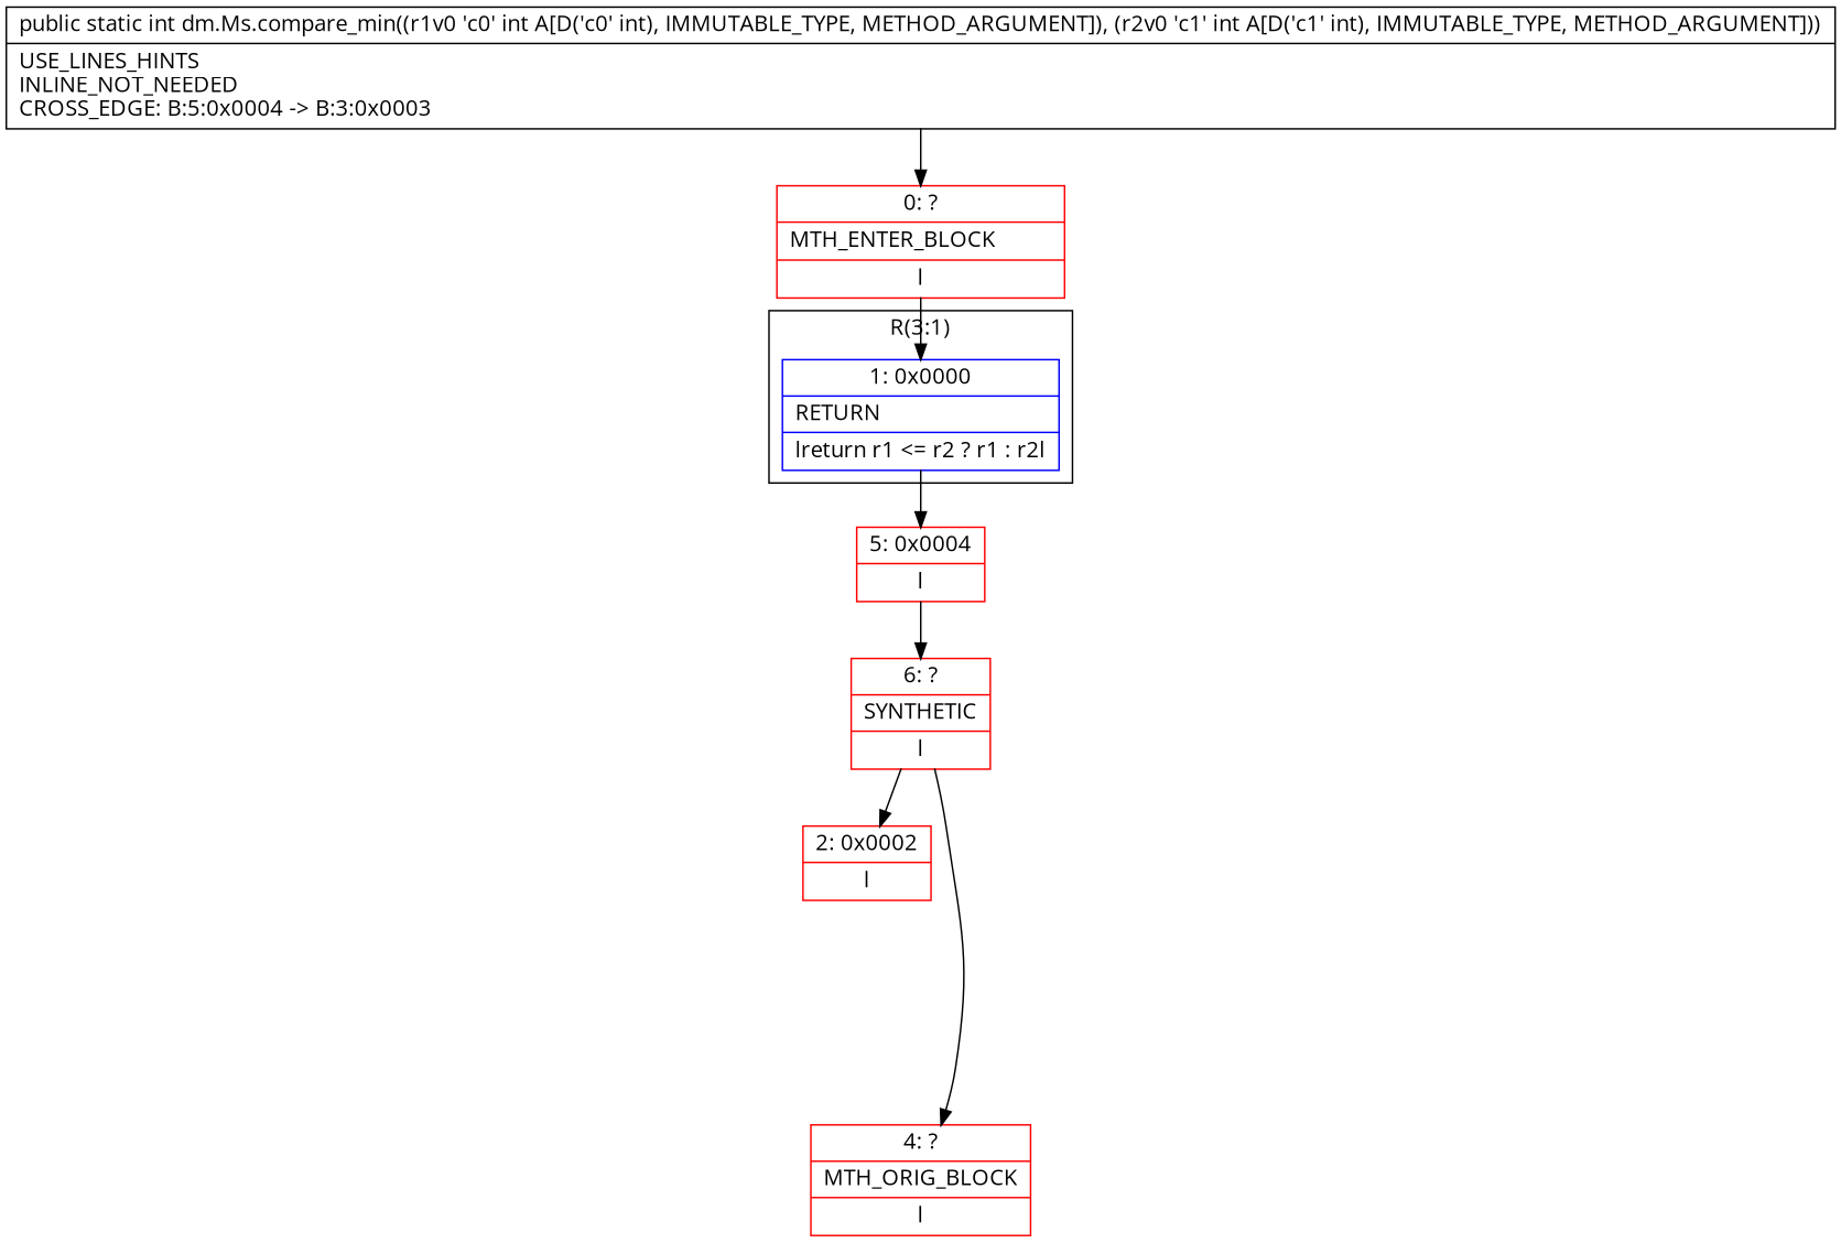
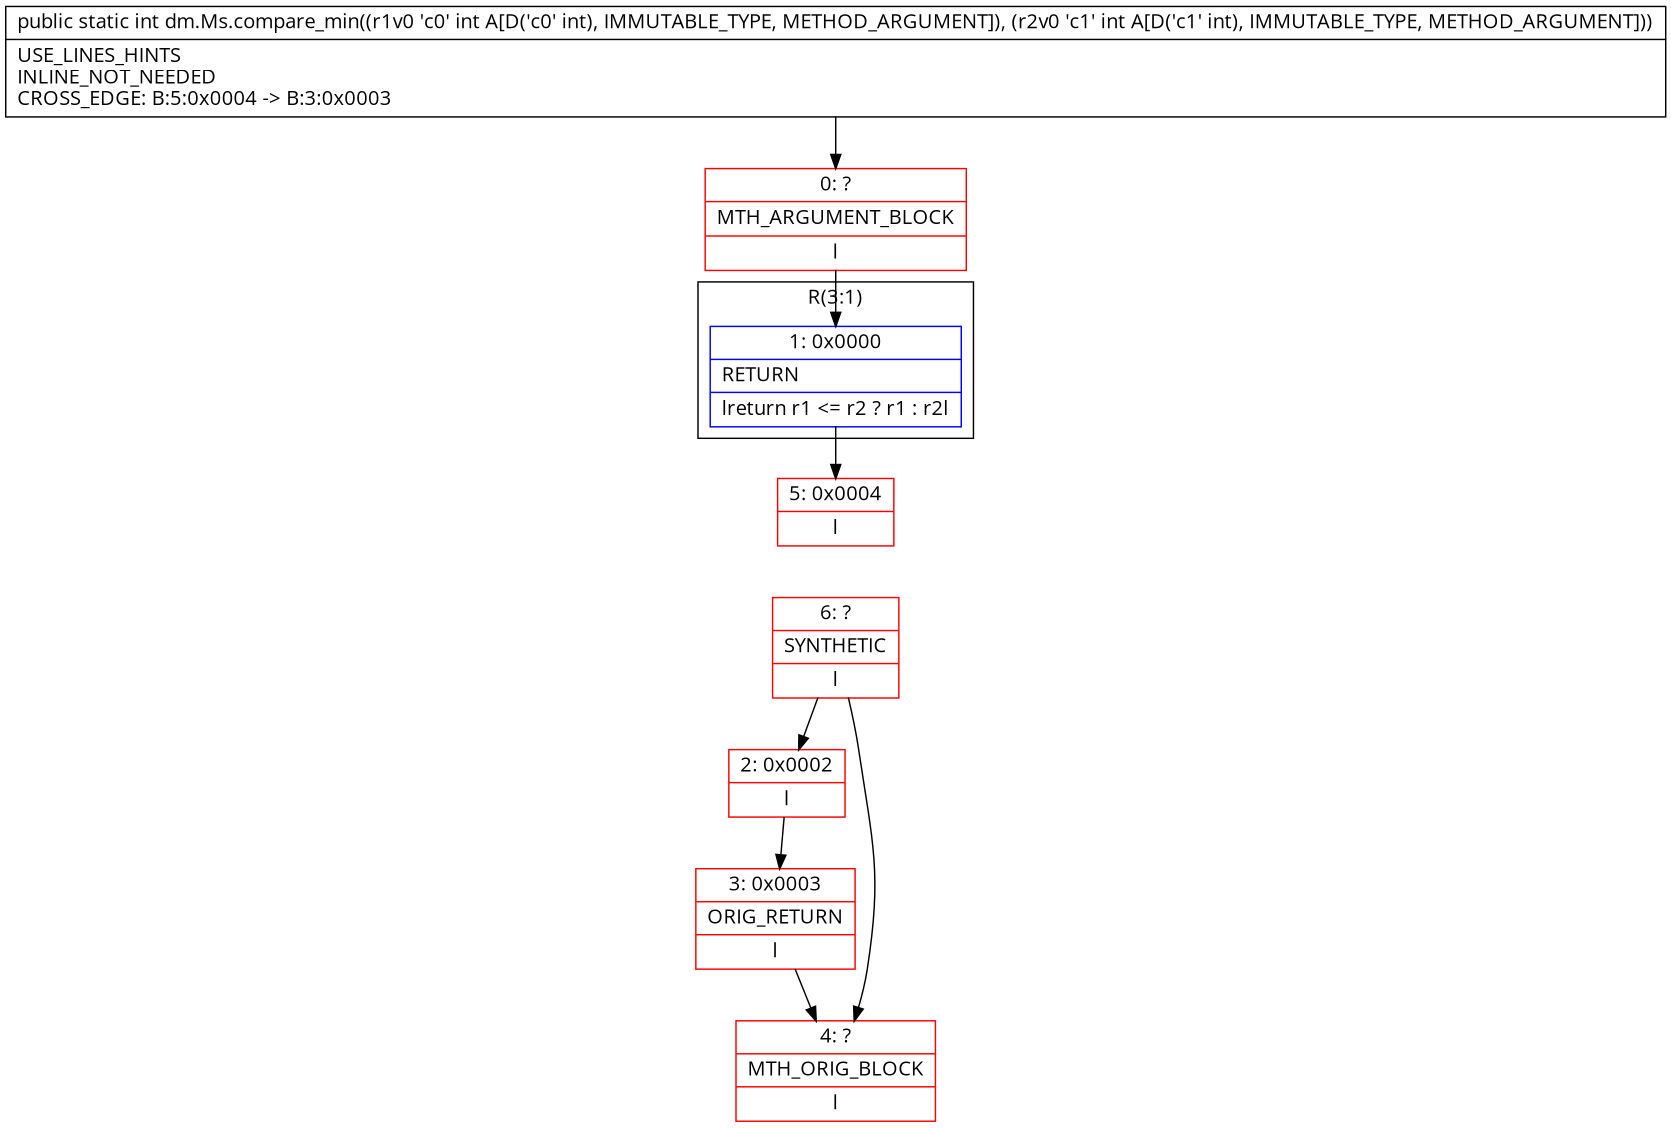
  digraph {
    fontname="Open Sans"
    node [color=red fontname="Open Sans" shape=record]
    edge [fontname="Open Sans"]
    n1 [color=blue label="{1\:\ 0x0000|RETURN\l|lreturn r1 \<= r2 ? r1 : r2l}"]
    n2 [label="{5\:\ 0x0004|l}"]
    n3 [label="{2\:\ 0x0002|l}"]
+   n4 [label="{3\:\ 0x0003|ORIG_RETURN\l|l}"]
    n5 [label="{6\:\ ?|SYNTHETIC\l|l}"]
-   n6 [label="{0\:\ ?|MTH_ENTER_BLOCK\l|l}"]
+   n6 [label="{0\:\ ?|MTH_ARGUMENT_BLOCK\l|l}"]
    n7 [label="{4\:\ ?|MTH_ORIG_BLOCK\l|l}"]
    n8 [label="{public static int dm.Ms.compare_min((r1v0 'c0' int A[D('c0' int), IMMUTABLE_TYPE, METHOD_ARGUMENT]), (r2v0 'c1' int A[D('c1' int), IMMUTABLE_TYPE, METHOD_ARGUMENT]))  | USE_LINES_HINTS\lINLINE_NOT_NEEDED\lCROSS_EDGE: B:5:0x0004 \-\> B:3:0x0003\l}" color=""]
    subgraph cluster_1 {
      label="R(3:1)"
      n1
    }
    n1 -> n2
-   n2 -> n5
+   n3 -> n4
+   n4 -> n7
    n5 -> n3
    n5 -> n7
    n6 -> n1
    n8 -> n6
  }
